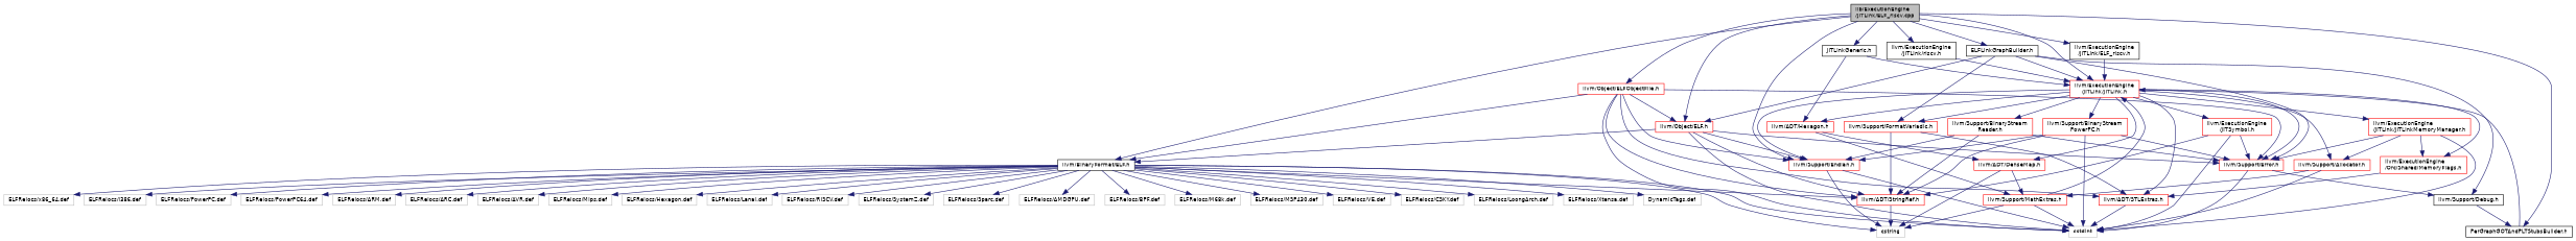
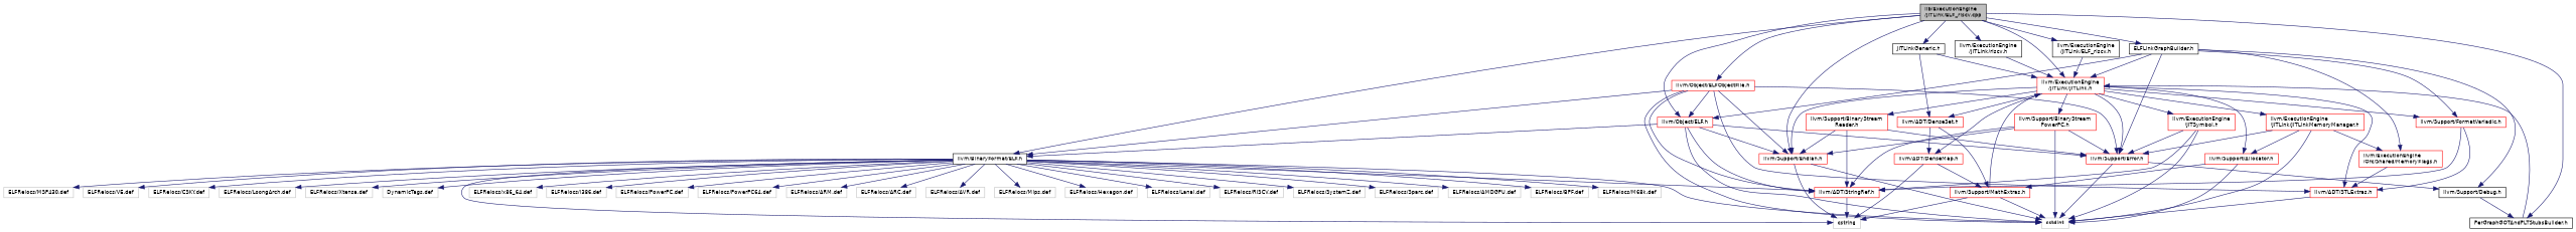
  digraph {
    node [color=grey75 fontname=Helvetica fontsize=10 shape=record]
    edge [color=midnightblue fontname=Helvetica fontsize=10 labelfontname=Helvetica labelfontsize=10 style=solid]
    n1 [color=black fillcolor=grey75 fontcolor=black height=0.2 label="lib/ExecutionEngine\l/JITLink/ELF_riscv.cpp" style=filled width=0.4]
    n2 [color=black height=0.2 label="llvm/ExecutionEngine\l/JITLink/ELF_riscv.h" width=0.4]
    n3 [color=red height=0.2 label="llvm/ExecutionEngine\l/JITLink/JITLink.h" width=0.4]
    n4 [color=red height=0.2 label="llvm/Support/Endian.h" width=0.4]
    n5 [color=black height=0.2 label="ELFLinkGraphBuilder.h" width=0.4]
    n6 [color=red height=0.2 label="llvm/Object/ELF.h" width=0.4]
    n7 [color=black height=0.2 label="llvm/BinaryFormat/ELF.h" width=0.4]
    n8 [color=black height=0.2 label="JITLinkGeneric.h" width=0.4]
    n9 [color=black height=0.2 label="PerGraphGOTAndPLTStubsBuilder.h" width=0.4]
    n10 [color=black height=0.2 label="llvm/ExecutionEngine\l/JITLink/riscv.h" width=0.4]
    n11 [color=red height=0.2 label="llvm/Object/ELFObjectFile.h" width=0.4]
    n12 [color=red height=0.2 label="llvm/ADT/DenseMap.h" width=0.4]
-   n13 [color=red height=0.2 label="llvm/ADT/Hexagon.h" width=0.4]
+   n13 [color=red height=0.2 label="llvm/ADT/DenseSet.h" width=0.4]
    n14 [color=red height=0.2 label="llvm/ADT/STLExtras.h" width=0.4]
    n15 [color=red height=0.2 label="llvm/ExecutionEngine\l/JITLink/JITLinkMemoryManager.h" width=0.4]
    n16 [color=red height=0.2 label="llvm/ExecutionEngine\l/Orc/Shared/MemoryFlags.h" width=0.4]
    n17 [color=red height=0.2 label="llvm/Support/Allocator.h" width=0.4]
    n18 [color=red height=0.2 label="llvm/Support/Error.h" width=0.4]
    n19 [color=red height=0.2 label="llvm/ExecutionEngine\l/JITSymbol.h" width=0.4]
    n20 [color=red height=0.2 label="llvm/Support/BinaryStream\lReader.h" width=0.4]
    n21 [color=red height=0.2 label="llvm/Support/BinaryStream\lPowerPC.h" width=0.4]
    n22 [color=red height=0.2 label="llvm/Support/FormatVariadic.h" width=0.4]
    n23 [height=0.2 label=cstring width=0.4]
    n24 [height=0.2 label=cstdint width=0.4]
    n25 [color=black height=0.2 label="llvm/Support/Debug.h" width=0.4]
    n26 [color=red height=0.2 label="llvm/ADT/StringRef.h" width=0.4]
    n27 [height=0.2 label="ELFRelocs/x86_64.def" width=0.4]
    n28 [height=0.2 label="ELFRelocs/i386.def" width=0.4]
    n29 [height=0.2 label="ELFRelocs/PowerPC.def" width=0.4]
    n30 [height=0.2 label="ELFRelocs/PowerPC64.def" width=0.4]
    n31 [height=0.2 label="ELFRelocs/ARM.def" width=0.4]
    n32 [height=0.2 label="ELFRelocs/ARC.def" width=0.4]
    n33 [height=0.2 label="ELFRelocs/AVR.def" width=0.4]
    n34 [height=0.2 label="ELFRelocs/Mips.def" width=0.4]
    n35 [height=0.2 label="ELFRelocs/Hexagon.def" width=0.4]
    n36 [height=0.2 label="ELFRelocs/Lanai.def" width=0.4]
    n37 [height=0.2 label="ELFRelocs/RISCV.def" width=0.4]
    n38 [height=0.2 label="ELFRelocs/SystemZ.def" width=0.4]
    n39 [height=0.2 label="ELFRelocs/Sparc.def" width=0.4]
    n40 [height=0.2 label="ELFRelocs/AMDGPU.def" width=0.4]
    n41 [height=0.2 label="ELFRelocs/BPF.def" width=0.4]
    n42 [height=0.2 label="ELFRelocs/M68k.def" width=0.4]
    n43 [height=0.2 label="ELFRelocs/MSP430.def" width=0.4]
    n44 [height=0.2 label="ELFRelocs/VE.def" width=0.4]
    n45 [height=0.2 label="ELFRelocs/CSKY.def" width=0.4]
    n46 [height=0.2 label="ELFRelocs/LoongArch.def" width=0.4]
    n47 [height=0.2 label="ELFRelocs/Xtensa.def" width=0.4]
    n48 [height=0.2 label="DynamicTags.def" width=0.4]
    n49 [color=red height=0.2 label="llvm/Support/MathExtras.h" width=0.4]
    n1 -> n2
    n1 -> n3
    n1 -> n4
    n1 -> n5
    n1 -> n6
    n1 -> n7
    n1 -> n8
    n1 -> n9
    n1 -> n10
    n1 -> n11
    n2 -> n3
    n3 -> n4
    n3 -> n12
    n3 -> n13
    n3 -> n14
    n3 -> n15
-   n3 -> n16
+   n5 -> n16
    n3 -> n17
    n3 -> n18
    n3 -> n19
    n3 -> n20
    n3 -> n21
    n3 -> n22
    n4 -> n23
    n4 -> n24
    n5 -> n3
    n5 -> n6
    n5 -> n18
    n5 -> n22
    n5 -> n25
    n6 -> n4
    n6 -> n7
    n6 -> n18
    n6 -> n24
    n6 -> n26
    n7 -> n23
    n7 -> n24
    n7 -> n26
    n7 -> n27
    n7 -> n28
    n7 -> n29
    n7 -> n30
    n7 -> n31
    n7 -> n32
    n7 -> n33
    n7 -> n34
    n7 -> n35
    n7 -> n36
    n7 -> n37
    n7 -> n38
    n7 -> n39
    n7 -> n40
    n7 -> n41
    n7 -> n42
    n7 -> n43
    n7 -> n44
    n7 -> n45
    n7 -> n46
    n7 -> n47
    n7 -> n48
    n8 -> n3
    n8 -> n13
    n9 -> n3
    n10 -> n3
    n11 -> n4
    n11 -> n6
    n11 -> n7
    n11 -> n14
    n11 -> n18
    n11 -> n24
    n11 -> n26
    n12 -> n23
    n12 -> n49
    n13 -> n12
    n13 -> n49
    n14 -> n24
    n15 -> n16
    n15 -> n17
    n15 -> n18
    n15 -> n24
    n16 -> n14
    n17 -> n24
    n17 -> n49
    n18 -> n24
    n18 -> n25
    n19 -> n18
    n19 -> n24
    n19 -> n26
    n20 -> n4
    n20 -> n18
    n20 -> n26
    n21 -> n4
    n21 -> n18
    n21 -> n24
    n21 -> n26
    n22 -> n14
    n22 -> n26
    n25 -> n9
    n26 -> n23
    n49 -> n3
    n49 -> n23
    n49 -> n24
  }
